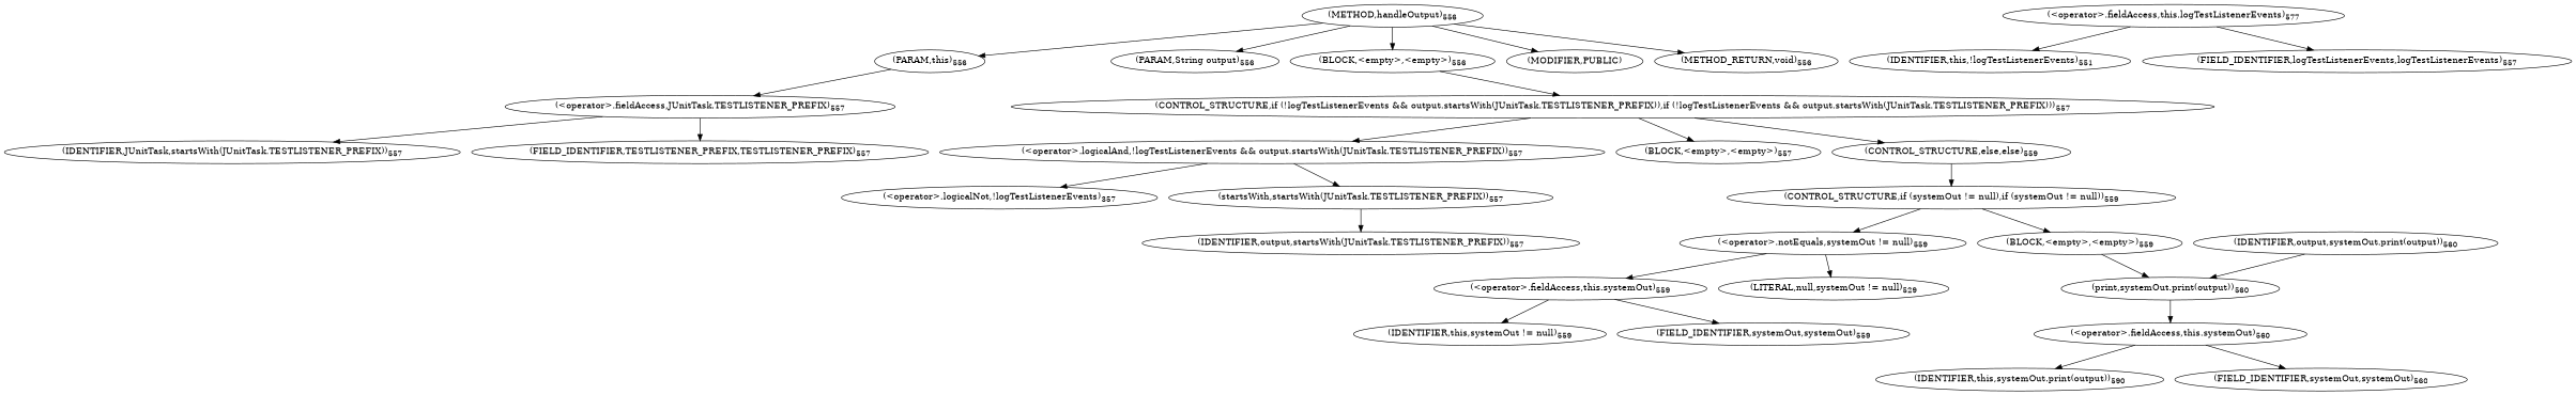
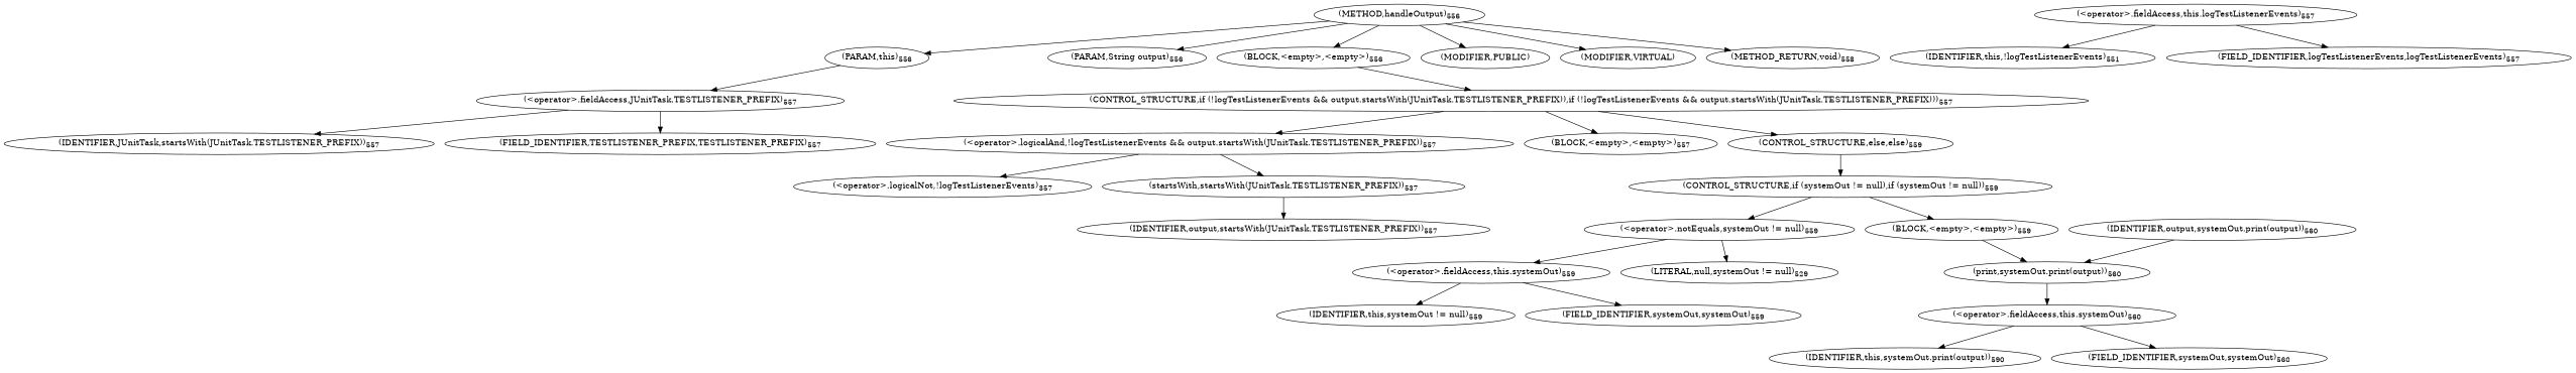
  digraph {
    n1 [label=<(METHOD,handleOutput)<SUB>556</SUB>>]
    n2 [label=<(PARAM,this)<SUB>556</SUB>>]
    n3 [label=<(PARAM,String output)<SUB>556</SUB>>]
    n4 [label=<(BLOCK,&lt;empty&gt;,&lt;empty&gt;)<SUB>556</SUB>>]
    n5 [label=<(MODIFIER,PUBLIC)>]
-   n7 [label=<(METHOD_RETURN,void)<SUB>556</SUB>>]
+   n6 [label=<(MODIFIER,VIRTUAL)>]
+   n7 [label=<(METHOD_RETURN,void)<SUB>558</SUB>>]
    n8 [label=<(&lt;operator&gt;.fieldAccess,JUnitTask.TESTLISTENER_PREFIX)<SUB>557</SUB>>]
    n9 [label=<(CONTROL_STRUCTURE,if (!logTestListenerEvents &amp;&amp; output.startsWith(JUnitTask.TESTLISTENER_PREFIX)),if (!logTestListenerEvents &amp;&amp; output.startsWith(JUnitTask.TESTLISTENER_PREFIX)))<SUB>557</SUB>>]
    n10 [label=<(&lt;operator&gt;.logicalAnd,!logTestListenerEvents &amp;&amp; output.startsWith(JUnitTask.TESTLISTENER_PREFIX))<SUB>557</SUB>>]
    n11 [label=<(BLOCK,&lt;empty&gt;,&lt;empty&gt;)<SUB>557</SUB>>]
    n12 [label=<(CONTROL_STRUCTURE,else,else)<SUB>559</SUB>>]
    n13 [label=<(&lt;operator&gt;.logicalNot,!logTestListenerEvents)<SUB>357</SUB>>]
-   n14 [label=<(startsWith,startsWith(JUnitTask.TESTLISTENER_PREFIX))<SUB>557</SUB>>]
+   n14 [label=<(startsWith,startsWith(JUnitTask.TESTLISTENER_PREFIX))<SUB>537</SUB>>]
    n15 [label=<(CONTROL_STRUCTURE,if (systemOut != null),if (systemOut != null))<SUB>559</SUB>>]
    n16 [label=<(IDENTIFIER,output,startsWith(JUnitTask.TESTLISTENER_PREFIX))<SUB>557</SUB>>]
-   n17 [label=<(&lt;operator&gt;.fieldAccess,this.logTestListenerEvents)<SUB>577</SUB>>]
+   n17 [label=<(&lt;operator&gt;.fieldAccess,this.logTestListenerEvents)<SUB>557</SUB>>]
    n18 [label=<(IDENTIFIER,this,!logTestListenerEvents)<SUB>551</SUB>>]
    n19 [label=<(FIELD_IDENTIFIER,logTestListenerEvents,logTestListenerEvents)<SUB>557</SUB>>]
    n20 [label=<(IDENTIFIER,JUnitTask,startsWith(JUnitTask.TESTLISTENER_PREFIX))<SUB>557</SUB>>]
    n21 [label=<(FIELD_IDENTIFIER,TESTLISTENER_PREFIX,TESTLISTENER_PREFIX)<SUB>557</SUB>>]
    n22 [label=<(&lt;operator&gt;.notEquals,systemOut != null)<SUB>559</SUB>>]
    n23 [label=<(BLOCK,&lt;empty&gt;,&lt;empty&gt;)<SUB>559</SUB>>]
    n24 [label=<(&lt;operator&gt;.fieldAccess,this.systemOut)<SUB>559</SUB>>]
    n25 [label=<(LITERAL,null,systemOut != null)<SUB>529</SUB>>]
    n26 [label=<(print,systemOut.print(output))<SUB>560</SUB>>]
    n27 [label=<(IDENTIFIER,this,systemOut != null)<SUB>559</SUB>>]
    n28 [label=<(FIELD_IDENTIFIER,systemOut,systemOut)<SUB>559</SUB>>]
    n29 [label=<(&lt;operator&gt;.fieldAccess,this.systemOut)<SUB>560</SUB>>]
    n30 [label=<(IDENTIFIER,this,systemOut.print(output))<SUB>590</SUB>>]
    n31 [label=<(FIELD_IDENTIFIER,systemOut,systemOut)<SUB>560</SUB>>]
    n32 [label=<(IDENTIFIER,output,systemOut.print(output))<SUB>560</SUB>>]
    n1 -> n2
    n1 -> n3
    n1 -> n4
    n1 -> n5
+   n1 -> n6
    n1 -> n7
    n2 -> n8
    n4 -> n9
    n8 -> n20
    n8 -> n21
    n9 -> n10
    n9 -> n11
    n9 -> n12
    n10 -> n13
    n10 -> n14
    n12 -> n15
    n14 -> n16
    n15 -> n22
    n15 -> n23
    n17 -> n18
    n17 -> n19
    n22 -> n24
    n22 -> n25
    n23 -> n26
    n24 -> n27
    n24 -> n28
    n26 -> n29
    n29 -> n30
    n29 -> n31
    n32 -> n26
  }
